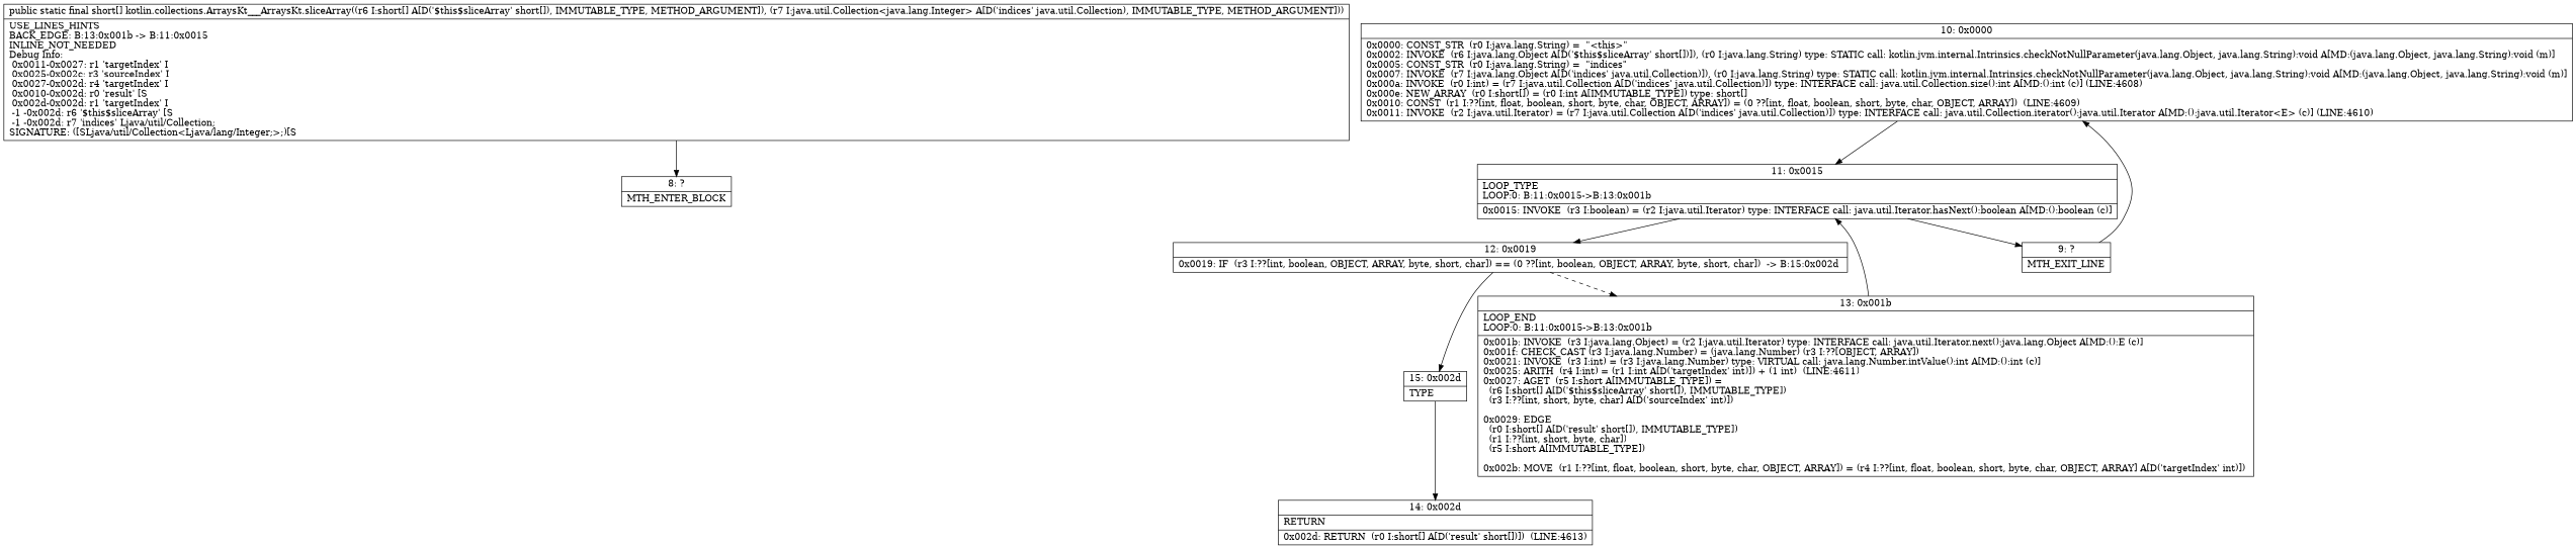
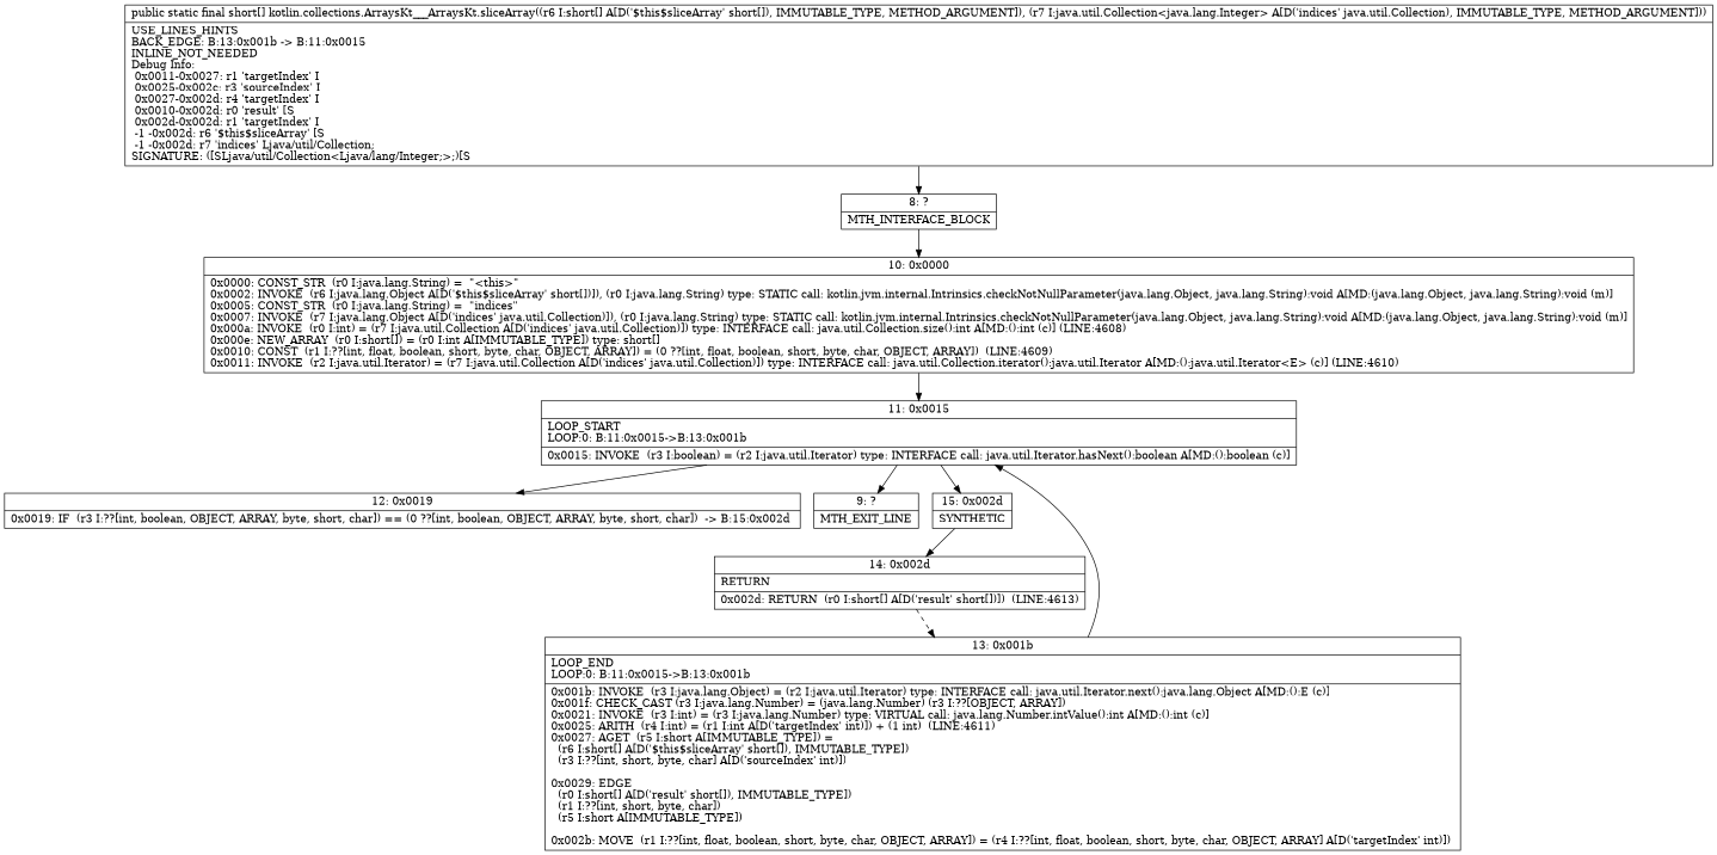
  digraph {
    node [shape=record]
-   n1 [label="{8\:\ ?|MTH_ENTER_BLOCK\l}"]
+   n1 [label="{8\:\ ?|MTH_INTERFACE_BLOCK\l}"]
    n2 [label="{10\:\ 0x0000|0x0000: CONST_STR  (r0 I:java.lang.String) =  \"\<this\>\" \l0x0002: INVOKE  (r6 I:java.lang.Object A[D('$this$sliceArray' short[])]), (r0 I:java.lang.String) type: STATIC call: kotlin.jvm.internal.Intrinsics.checkNotNullParameter(java.lang.Object, java.lang.String):void A[MD:(java.lang.Object, java.lang.String):void (m)]\l0x0005: CONST_STR  (r0 I:java.lang.String) =  \"indices\" \l0x0007: INVOKE  (r7 I:java.lang.Object A[D('indices' java.util.Collection)]), (r0 I:java.lang.String) type: STATIC call: kotlin.jvm.internal.Intrinsics.checkNotNullParameter(java.lang.Object, java.lang.String):void A[MD:(java.lang.Object, java.lang.String):void (m)]\l0x000a: INVOKE  (r0 I:int) = (r7 I:java.util.Collection A[D('indices' java.util.Collection)]) type: INTERFACE call: java.util.Collection.size():int A[MD:():int (c)] (LINE:4608)\l0x000e: NEW_ARRAY  (r0 I:short[]) = (r0 I:int A[IMMUTABLE_TYPE]) type: short[] \l0x0010: CONST  (r1 I:??[int, float, boolean, short, byte, char, OBJECT, ARRAY]) = (0 ??[int, float, boolean, short, byte, char, OBJECT, ARRAY])  (LINE:4609)\l0x0011: INVOKE  (r2 I:java.util.Iterator) = (r7 I:java.util.Collection A[D('indices' java.util.Collection)]) type: INTERFACE call: java.util.Collection.iterator():java.util.Iterator A[MD:():java.util.Iterator\<E\> (c)] (LINE:4610)\l}"]
-   n3 [label="{11\:\ 0x0015|LOOP_TYPE\lLOOP:0: B:11:0x0015\-\>B:13:0x001b\l|0x0015: INVOKE  (r3 I:boolean) = (r2 I:java.util.Iterator) type: INTERFACE call: java.util.Iterator.hasNext():boolean A[MD:():boolean (c)]\l}"]
+   n3 [label="{11\:\ 0x0015|LOOP_START\lLOOP:0: B:11:0x0015\-\>B:13:0x001b\l|0x0015: INVOKE  (r3 I:boolean) = (r2 I:java.util.Iterator) type: INTERFACE call: java.util.Iterator.hasNext():boolean A[MD:():boolean (c)]\l}"]
    n4 [label="{12\:\ 0x0019|0x0019: IF  (r3 I:??[int, boolean, OBJECT, ARRAY, byte, short, char]) == (0 ??[int, boolean, OBJECT, ARRAY, byte, short, char])  \-\> B:15:0x002d \l}"]
    n5 [label="{9\:\ ?|MTH_EXIT_LINE\l}"]
    n6 [label="{13\:\ 0x001b|LOOP_END\lLOOP:0: B:11:0x0015\-\>B:13:0x001b\l|0x001b: INVOKE  (r3 I:java.lang.Object) = (r2 I:java.util.Iterator) type: INTERFACE call: java.util.Iterator.next():java.lang.Object A[MD:():E (c)]\l0x001f: CHECK_CAST (r3 I:java.lang.Number) = (java.lang.Number) (r3 I:??[OBJECT, ARRAY]) \l0x0021: INVOKE  (r3 I:int) = (r3 I:java.lang.Number) type: VIRTUAL call: java.lang.Number.intValue():int A[MD:():int (c)]\l0x0025: ARITH  (r4 I:int) = (r1 I:int A[D('targetIndex' int)]) + (1 int)  (LINE:4611)\l0x0027: AGET  (r5 I:short A[IMMUTABLE_TYPE]) = \l  (r6 I:short[] A[D('$this$sliceArray' short[]), IMMUTABLE_TYPE])\l  (r3 I:??[int, short, byte, char] A[D('sourceIndex' int)])\l \l0x0029: EDGE  \l  (r0 I:short[] A[D('result' short[]), IMMUTABLE_TYPE])\l  (r1 I:??[int, short, byte, char])\l  (r5 I:short A[IMMUTABLE_TYPE])\l \l0x002b: MOVE  (r1 I:??[int, float, boolean, short, byte, char, OBJECT, ARRAY]) = (r4 I:??[int, float, boolean, short, byte, char, OBJECT, ARRAY] A[D('targetIndex' int)]) \l}"]
-   n7 [label="{15\:\ 0x002d|TYPE\l}"]
+   n7 [label="{15\:\ 0x002d|SYNTHETIC\l}"]
    n8 [label="{14\:\ 0x002d|RETURN\l|0x002d: RETURN  (r0 I:short[] A[D('result' short[])])  (LINE:4613)\l}"]
    n9 [label="{public static final short[] kotlin.collections.ArraysKt___ArraysKt.sliceArray((r6 I:short[] A[D('$this$sliceArray' short[]), IMMUTABLE_TYPE, METHOD_ARGUMENT]), (r7 I:java.util.Collection\<java.lang.Integer\> A[D('indices' java.util.Collection), IMMUTABLE_TYPE, METHOD_ARGUMENT]))  | USE_LINES_HINTS\lBACK_EDGE: B:13:0x001b \-\> B:11:0x0015\lINLINE_NOT_NEEDED\lDebug Info:\l  0x0011\-0x0027: r1 'targetIndex' I\l  0x0025\-0x002c: r3 'sourceIndex' I\l  0x0027\-0x002d: r4 'targetIndex' I\l  0x0010\-0x002d: r0 'result' [S\l  0x002d\-0x002d: r1 'targetIndex' I\l  \-1 \-0x002d: r6 '$this$sliceArray' [S\l  \-1 \-0x002d: r7 'indices' Ljava\/util\/Collection;\lSIGNATURE: ([SLjava\/util\/Collection\<Ljava\/lang\/Integer;\>;)[S\l}"]
-   n5 -> n2
+   n1 -> n2
    n2 -> n3
    n3 -> n4
    n3 -> n5
-   n4 -> n6 [style=dashed]
-   n4 -> n7
+   n8 -> n6 [style=dashed]
+   n3 -> n7
    n6 -> n3
    n7 -> n8
    n9 -> n1
  }
